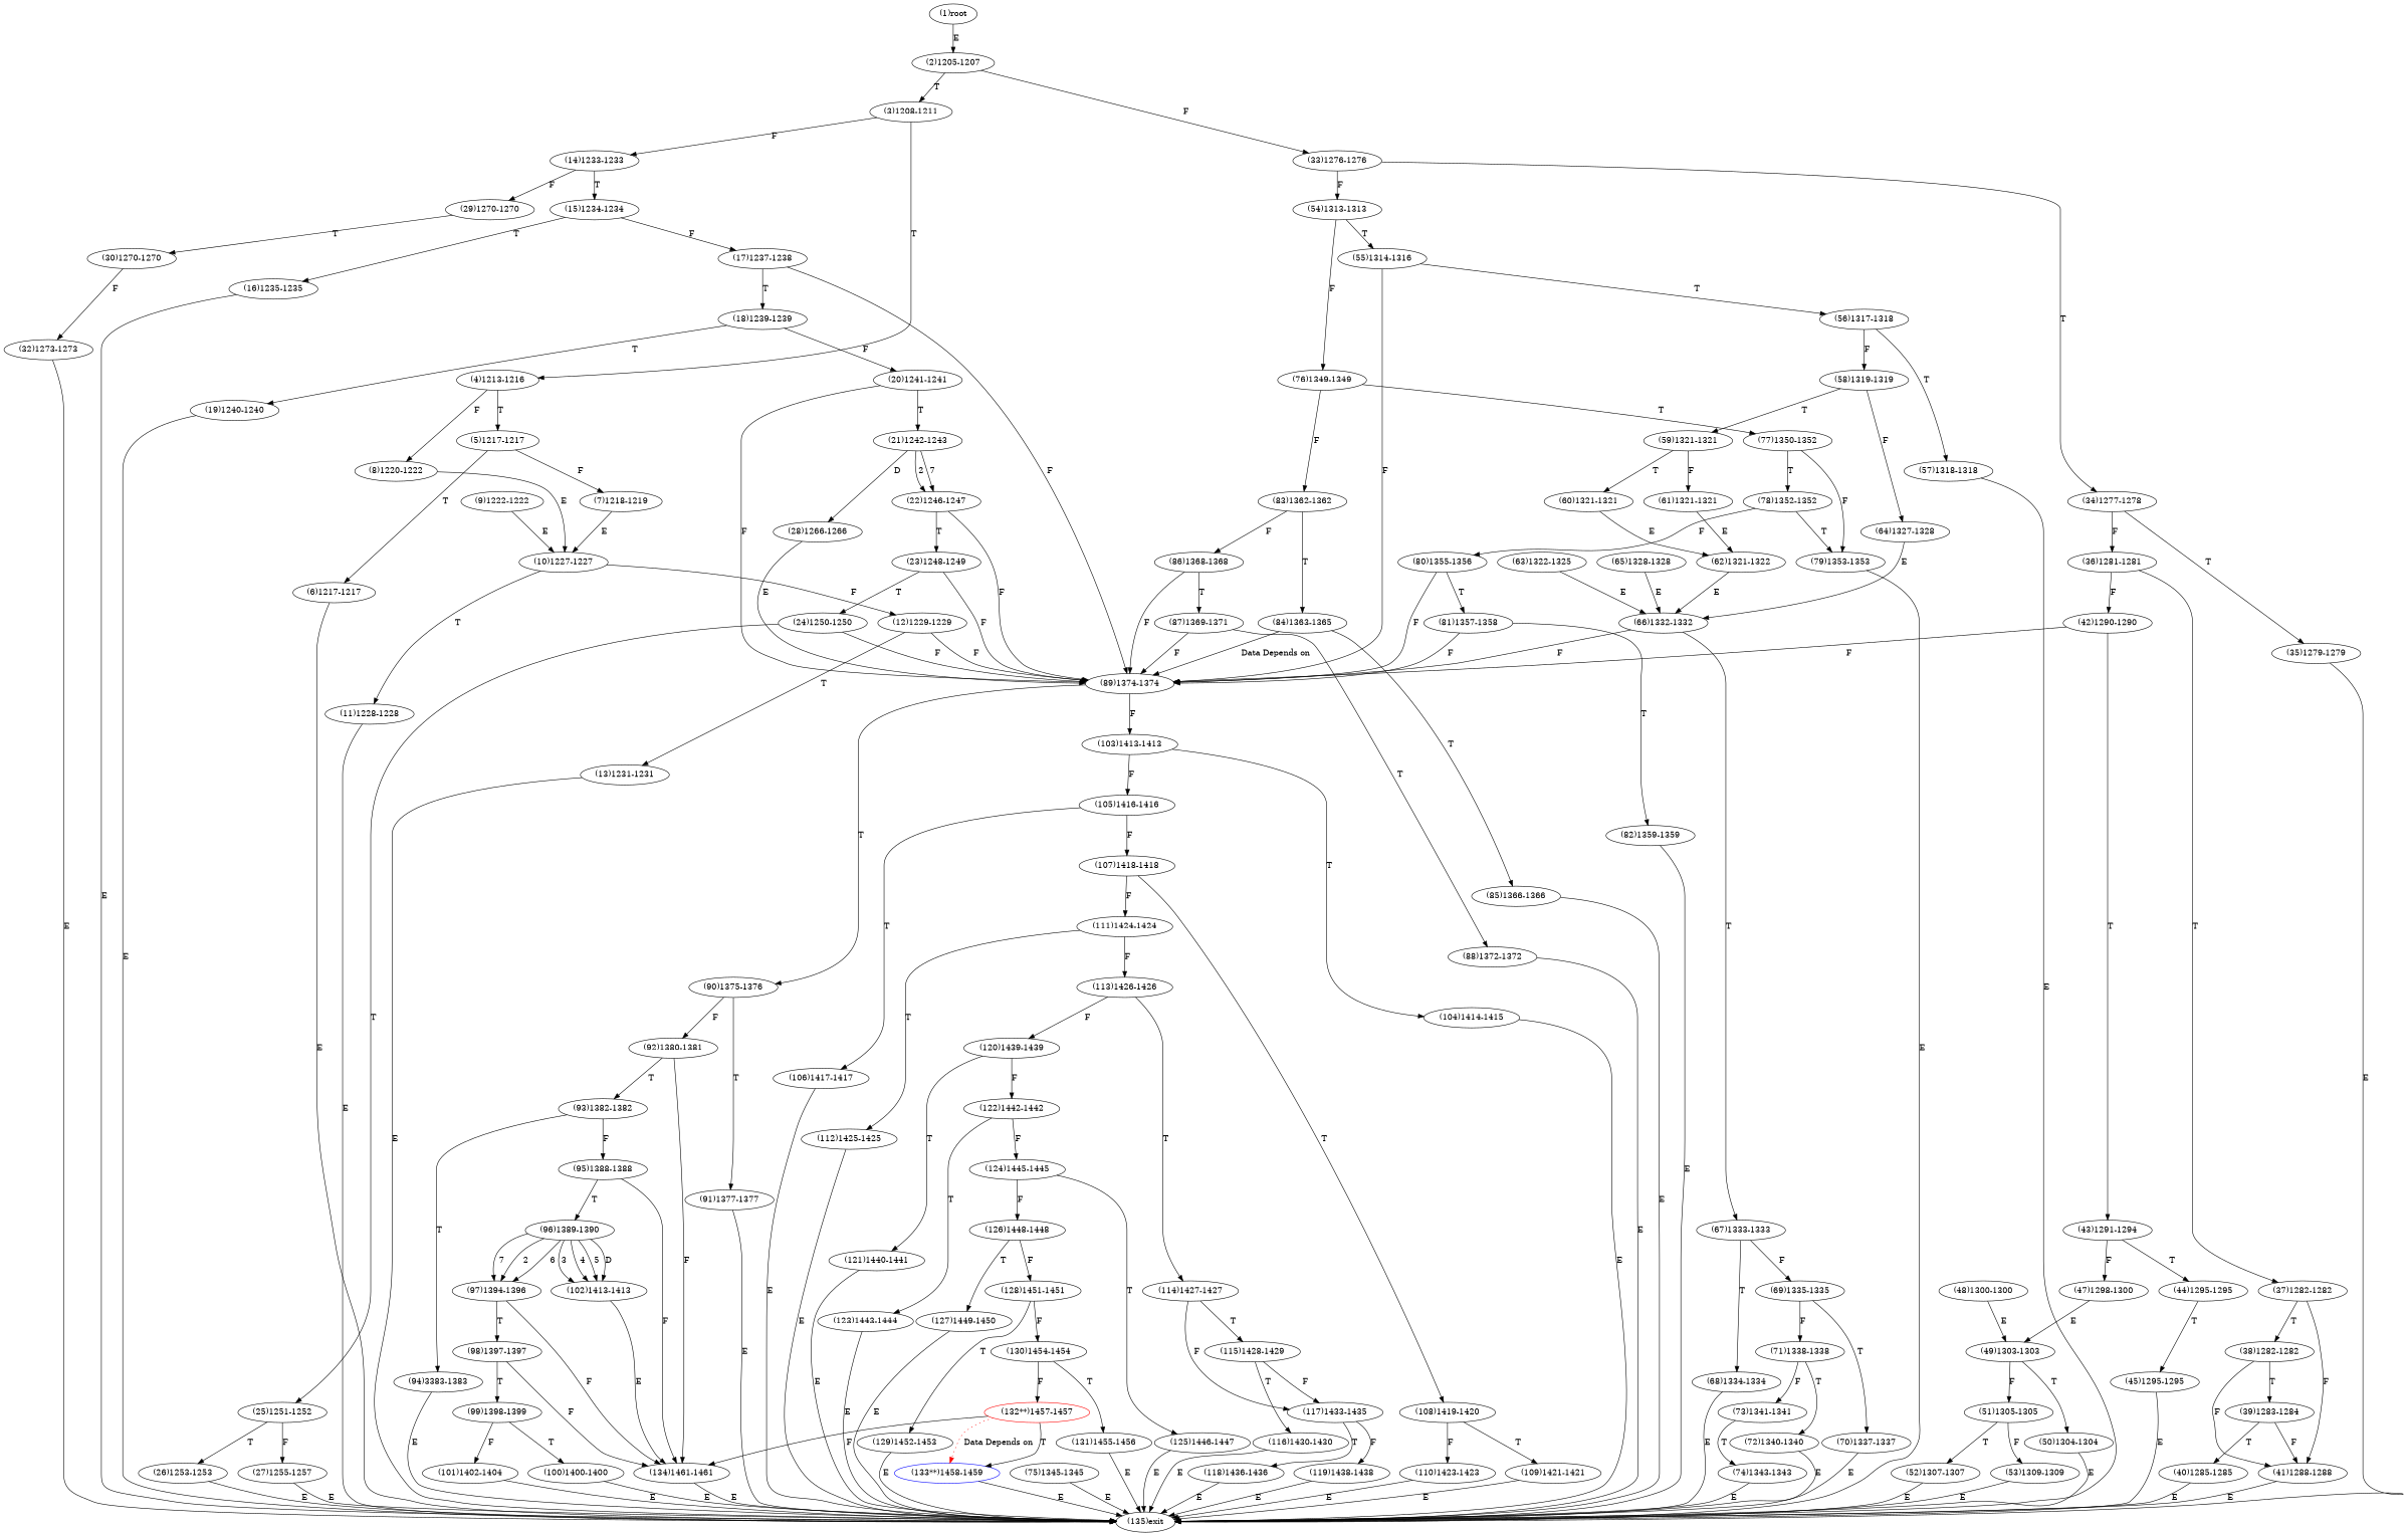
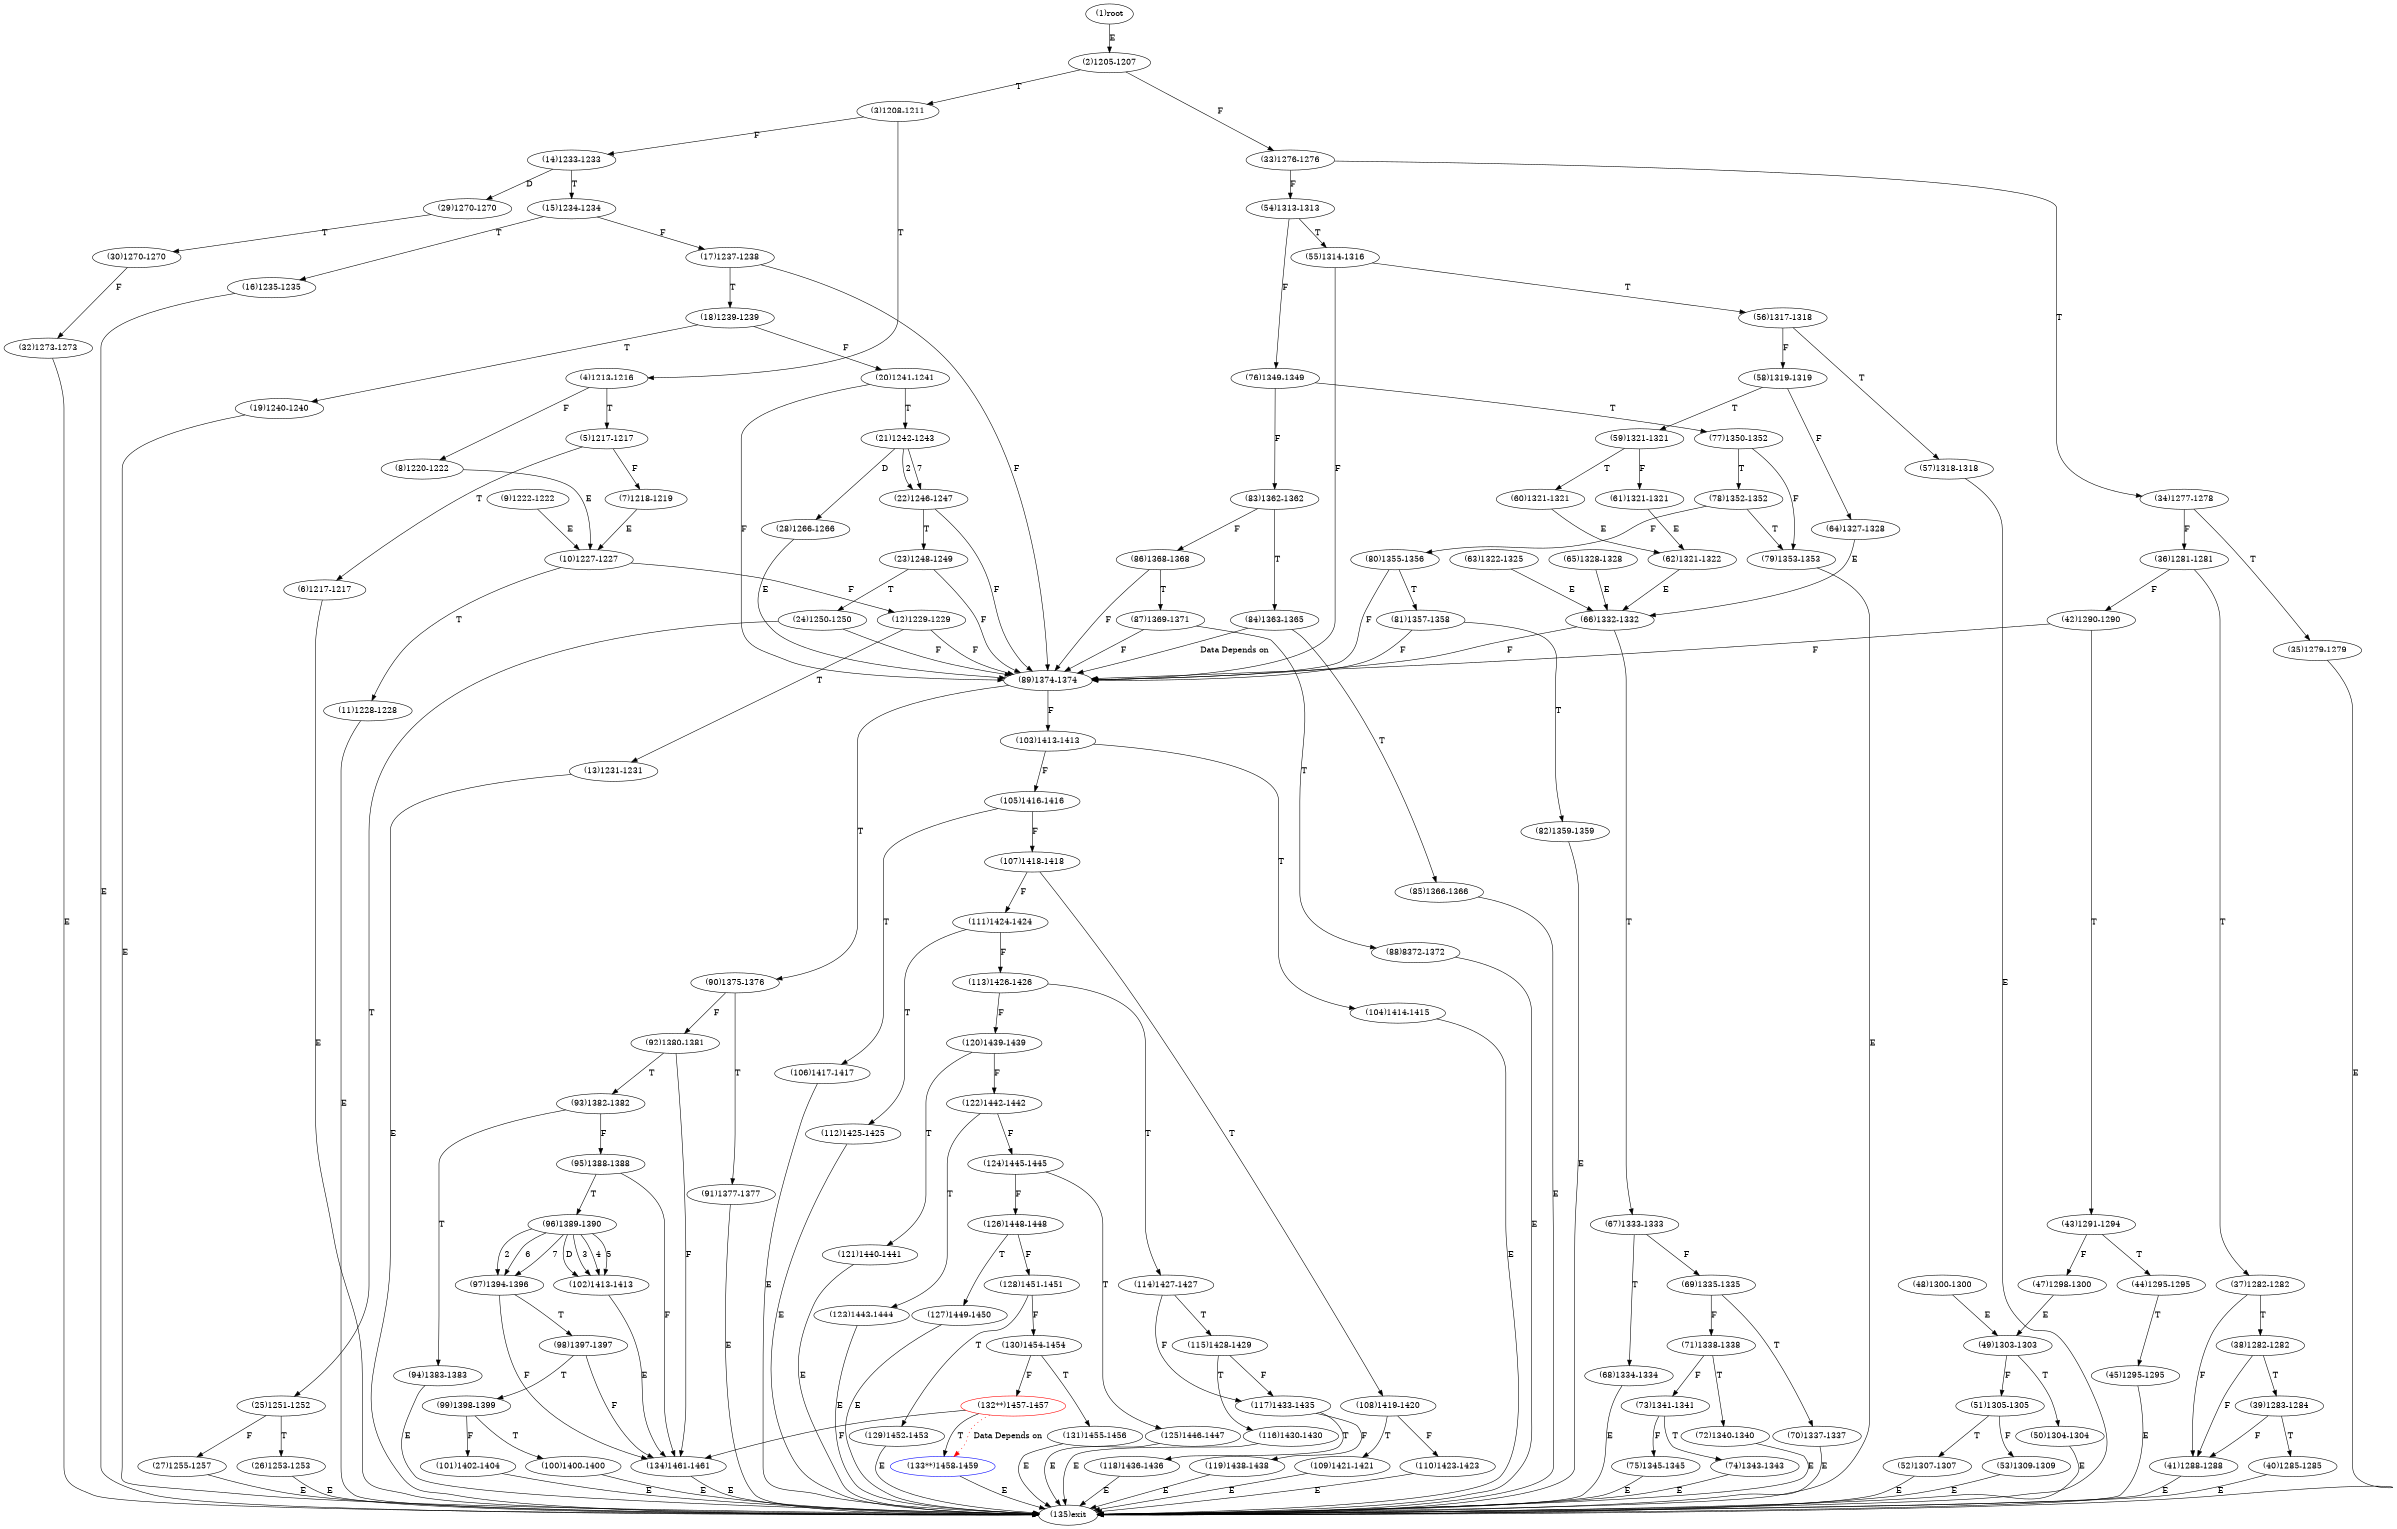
  digraph {
    n1 [label="(1)root"]
    n2 [label="(2)1205-1207"]
    n3 [label="(3)1208-1211"]
    n4 [label="(33)1276-1276"]
    n5 [label="(4)1213-1216"]
    n6 [label="(14)1233-1233"]
    n7 [label="(34)1277-1278"]
    n8 [label="(54)1313-1313"]
    n9 [label="(5)1217-1217"]
    n10 [label="(8)1220-1222"]
    n11 [label="(15)1234-1234"]
    n12 [label="(29)1270-1270"]
    n13 [label="(6)1217-1217"]
    n14 [label="(7)1218-1219"]
    n15 [label="(10)1227-1227"]
    n16 [label="(135)exit"]
    n17 [label="(11)1228-1228"]
    n18 [label="(12)1229-1229"]
    n19 [label="(9)1222-1222"]
    n20 [label="(13)1231-1231"]
    n21 [label="(89)1374-1374"]
    n22 [label="(90)1375-1376"]
    n23 [label="(103)1413-1413"]
    n24 [label="(17)1237-1238"]
    n25 [label="(16)1235-1235"]
    n26 [label="(30)1270-1270"]
    n27 [label="(18)1239-1239"]
    n28 [label="(19)1240-1240"]
    n29 [label="(20)1241-1241"]
    n30 [label="(21)1242-1243"]
    n31 [label="(22)1246-1247"]
    n32 [label="(28)1266-1266"]
    n33 [label="(23)1248-1249"]
    n34 [label="(24)1250-1250"]
    n35 [label="(25)1251-1252"]
    n36 [label="(27)1255-1257"]
    n37 [label="(26)1253-1253"]
    n38 [label="(32)1273-1273"]
    n39 [label="(35)1279-1279"]
    n40 [label="(36)1281-1281"]
    n41 [label="(37)1282-1282"]
    n42 [label="(42)1290-1290"]
    n43 [label="(55)1314-1316"]
    n44 [label="(76)1349-1349"]
    n45 [label="(38)1282-1282"]
    n46 [label="(39)1283-1284"]
    n47 [label="(41)1288-1288"]
    n48 [label="(40)1285-1285"]
    n49 [label="(43)1291-1294"]
    n50 [label="(47)1298-1300"]
    n51 [label="(44)1295-1295"]
    n52 [label="(49)1303-1303"]
    n53 [label="(45)1295-1295"]
    n54 [label="(51)1305-1305"]
    n55 [label="(50)1304-1304"]
    n56 [label="(53)1309-1309"]
    n57 [label="(52)1307-1307"]
    n58 [label="(48)1300-1300"]
    n59 [label="(56)1317-1318"]
    n60 [label="(58)1319-1319"]
    n61 [label="(57)1318-1318"]
    n62 [label="(77)1350-1352"]
    n63 [label="(83)1362-1362"]
    n64 [label="(59)1321-1321"]
    n65 [label="(61)1321-1321"]
    n66 [label="(60)1321-1321"]
    n67 [label="(62)1321-1322"]
    n68 [label="(64)1327-1328"]
    n69 [label="(66)1332-1332"]
    n70 [label="(63)1322-1325"]
    n71 [label="(67)1333-1333"]
    n72 [label="(68)1334-1334"]
    n73 [label="(69)1335-1335"]
    n74 [label="(70)1337-1337"]
    n75 [label="(71)1338-1338"]
    n76 [label="(72)1340-1340"]
    n77 [label="(73)1341-1341"]
    n78 [label="(74)1343-1343"]
    n79 [label="(75)1345-1345"]
    n80 [label="(65)1328-1328"]
    n81 [label="(78)1352-1352"]
    n82 [label="(79)1353-1353"]
    n83 [label="(84)1363-1365"]
    n84 [label="(86)1368-1368"]
    n85 [label="(80)1355-1356"]
    n86 [label="(81)1357-1358"]
    n87 [label="(85)1366-1366"]
    n88 [label="(87)1369-1371"]
-   n89 [label="(88)1372-1372"]
+   n89 [label="(88)8372-1372"]
    n90 [label="(82)1359-1359"]
    n91 [label="(93)1382-1382"]
    n92 [label="(95)1388-1388"]
-   n93 [label="(94)3383-1383"]
+   n93 [label="(94)1383-1383"]
    n94 [label="(134)1461-1461"]
    n95 [label="(96)1389-1390"]
    n96 [label="(92)1380-1381"]
    n97 [label="(102)1413-1413"]
    n98 [label="(97)1394-1396"]
    n99 [label="(91)1377-1377"]
    n100 [label="(104)1414-1415"]
    n101 [label="(105)1416-1416"]
    n102 [label="(106)1417-1417"]
    n103 [label="(107)1418-1418"]
    n104 [label="(100)1400-1400"]
    n105 [label="(101)1402-1404"]
    n106 [label="(98)1397-1397"]
    n107 [label="(99)1398-1399"]
    n108 [label="(110)1423-1423"]
    n109 [label="(111)1424-1424"]
    n110 [label="(113)1426-1426"]
    n111 [label="(112)1425-1425"]
    n112 [label="(114)1427-1427"]
    n113 [label="(120)1439-1439"]
    n114 [label="(108)1419-1420"]
    n115 [label="(109)1421-1421"]
    n116 [label="(119)1438-1438"]
    n117 [label="(118)1436-1436"]
    n118 [label="(117)1433-1435"]
    n119 [label="(116)1430-1430"]
    n120 [label="(115)1428-1429"]
    n121 [label="(122)1442-1442"]
    n122 [label="(121)1440-1441"]
    n123 [label="(127)1449-1450"]
    n124 [label="(126)1448-1448"]
    n125 [label="(128)1451-1451"]
    n126 [label="(129)1452-1453"]
    n127 [label="(130)1454-1454"]
    n128 [label="(125)1446-1447"]
    n129 [label="(124)1445-1445"]
    n130 [label="(123)1443-1444"]
    n131 [label="(131)1455-1456"]
    n132 [color=red label="(132**)1457-1457"]
    n133 [color=blue label="(133**)1458-1459"]
    n1 -> n2 [label=E]
    n2 -> n3 [label=T]
    n2 -> n4 [label=F]
    n3 -> n5 [label=T]
    n3 -> n6 [label=F]
    n4 -> n7 [label=T]
    n4 -> n8 [label=F]
    n5 -> n9 [label=T]
    n5 -> n10 [label=F]
    n6 -> n11 [label=T]
-   n6 -> n12 [label=F]
+   n6 -> n12 [label=D]
    n7 -> n39 [label=T]
    n7 -> n40 [label=F]
    n8 -> n43 [label=T]
    n8 -> n44 [label=F]
    n9 -> n13 [label=T]
    n9 -> n14 [label=F]
    n10 -> n15 [label=E]
    n11 -> n24 [label=F]
    n11 -> n25 [label=T]
    n12 -> n26 [label=T]
    n13 -> n16 [label=E]
    n14 -> n15 [label=E]
    n15 -> n17 [label=T]
    n15 -> n18 [label=F]
    n17 -> n16 [label=E]
    n18 -> n20 [label=T]
    n18 -> n21 [label=F]
    n19 -> n15 [label=E]
    n20 -> n16 [label=E]
    n21 -> n22 [label=T]
    n21 -> n23 [label=F]
    n22 -> n96 [label=F]
    n22 -> n99 [label=T]
    n23 -> n100 [label=T]
    n23 -> n101 [label=F]
    n24 -> n21 [label=F]
    n24 -> n27 [label=T]
    n25 -> n16 [label=E]
    n26 -> n38 [label=F]
    n27 -> n28 [label=T]
    n27 -> n29 [label=F]
    n28 -> n16 [label=E]
    n29 -> n21 [label=F]
    n29 -> n30 [label=T]
    n30 -> n31 [label=2]
    n30 -> n31 [label=7]
    n30 -> n32 [label=D]
    n31 -> n21 [label=F]
    n31 -> n33 [label=T]
    n32 -> n21 [label=E]
    n33 -> n21 [label=F]
    n33 -> n34 [label=T]
    n34 -> n21 [label=F]
    n34 -> n35 [label=T]
    n35 -> n36 [label=F]
    n35 -> n37 [label=T]
    n36 -> n16 [label=E]
    n37 -> n16 [label=E]
    n38 -> n16 [label=E]
    n39 -> n16 [label=E]
    n40 -> n41 [label=T]
    n40 -> n42 [label=F]
    n41 -> n45 [label=T]
    n41 -> n47 [label=F]
    n42 -> n21 [label=F]
    n42 -> n49 [label=T]
    n43 -> n21 [label=F]
    n43 -> n59 [label=T]
    n44 -> n62 [label=T]
    n44 -> n63 [label=F]
    n45 -> n46 [label=T]
    n45 -> n47 [label=F]
    n46 -> n47 [label=F]
    n46 -> n48 [label=T]
    n47 -> n16 [label=E]
    n48 -> n16 [label=E]
    n49 -> n50 [label=F]
    n49 -> n51 [label=T]
    n50 -> n52 [label=E]
    n51 -> n53 [label=T]
    n52 -> n54 [label=F]
    n52 -> n55 [label=T]
    n53 -> n16 [label=E]
    n54 -> n56 [label=F]
    n54 -> n57 [label=T]
    n55 -> n16 [label=E]
    n56 -> n16 [label=E]
    n57 -> n16 [label=E]
    n58 -> n52 [label=E]
    n59 -> n60 [label=F]
    n59 -> n61 [label=T]
    n60 -> n64 [label=T]
    n60 -> n68 [label=F]
    n61 -> n16 [label=E]
    n62 -> n81 [label=T]
    n62 -> n82 [label=F]
    n63 -> n83 [label=T]
    n63 -> n84 [label=F]
    n64 -> n65 [label=F]
    n64 -> n66 [label=T]
    n65 -> n67 [label=E]
    n66 -> n67 [label=E]
    n67 -> n69 [label=E]
    n68 -> n69 [label=E]
    n69 -> n21 [label=F]
    n69 -> n71 [label=T]
    n70 -> n69 [label=E]
    n71 -> n72 [label=T]
    n71 -> n73 [label=F]
    n72 -> n16 [label=E]
    n73 -> n74 [label=T]
    n73 -> n75 [label=F]
    n74 -> n16 [label=E]
    n75 -> n76 [label=T]
    n75 -> n77 [label=F]
    n76 -> n16 [label=E]
    n77 -> n78 [label=T]
+   n77 -> n79 [label=F]
    n78 -> n16 [label=E]
    n79 -> n16 [label=E]
    n80 -> n69 [label=E]
    n81 -> n82 [label=T]
    n81 -> n85 [label=F]
    n82 -> n16 [label=E]
    n83 -> n21 [label="Data Depends on"]
    n83 -> n87 [label=T]
    n84 -> n21 [label=F]
    n84 -> n88 [label=T]
    n85 -> n21 [label=F]
    n85 -> n86 [label=T]
    n86 -> n21 [label=F]
    n86 -> n90 [label=T]
    n87 -> n16 [label=E]
    n88 -> n21 [label=F]
    n88 -> n89 [label=T]
    n89 -> n16 [label=E]
    n90 -> n16 [label=E]
    n91 -> n92 [label=F]
    n91 -> n93 [label=T]
    n92 -> n94 [label=F]
    n92 -> n95 [label=T]
    n93 -> n16 [label=E]
    n94 -> n16 [label=E]
    n95 -> n97 [label=3]
    n95 -> n97 [label=4]
    n95 -> n97 [label=5]
    n95 -> n97 [label=D]
    n95 -> n98 [label=2]
    n95 -> n98 [label=6]
    n95 -> n98 [label=7]
    n96 -> n91 [label=T]
    n96 -> n94 [label=F]
    n97 -> n94 [label=E]
    n98 -> n94 [label=F]
    n98 -> n106 [label=T]
    n99 -> n16 [label=E]
    n100 -> n16 [label=E]
    n101 -> n102 [label=T]
    n101 -> n103 [label=F]
    n102 -> n16 [label=E]
    n103 -> n109 [label=F]
    n103 -> n114 [label=T]
    n104 -> n16 [label=E]
    n105 -> n16 [label=E]
    n106 -> n94 [label=F]
    n106 -> n107 [label=T]
    n107 -> n104 [label=T]
    n107 -> n105 [label=F]
    n108 -> n16 [label=E]
    n109 -> n110 [label=F]
    n109 -> n111 [label=T]
    n110 -> n112 [label=T]
    n110 -> n113 [label=F]
    n111 -> n16 [label=E]
    n112 -> n118 [label=F]
    n112 -> n120 [label=T]
    n113 -> n121 [label=F]
    n113 -> n122 [label=T]
    n114 -> n108 [label=F]
    n114 -> n115 [label=T]
    n115 -> n16 [label=E]
    n116 -> n16 [label=E]
    n117 -> n16 [label=E]
    n118 -> n116 [label=F]
    n118 -> n117 [label=T]
    n119 -> n16 [label=E]
    n120 -> n118 [label=F]
    n120 -> n119 [label=T]
    n121 -> n129 [label=F]
    n121 -> n130 [label=T]
    n122 -> n16 [label=E]
    n123 -> n16 [label=E]
    n124 -> n123 [label=T]
    n124 -> n125 [label=F]
    n125 -> n126 [label=T]
    n125 -> n127 [label=F]
    n126 -> n16 [label=E]
    n127 -> n131 [label=T]
    n127 -> n132 [label=F]
    n128 -> n16 [label=E]
    n129 -> n124 [label=F]
    n129 -> n128 [label=T]
    n130 -> n16 [label=E]
    n131 -> n16 [label=E]
    n132 -> n94 [label=F]
    n132 -> n133 [label=T]
    n132 -> n133 [color=red label="Data Depends on" style=dotted]
    n133 -> n16 [label=E]
  }
